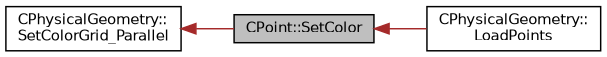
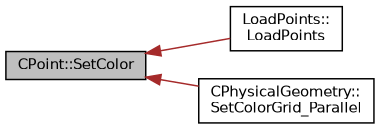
  digraph {
    rankdir=LR
    node [color=black fillcolor=white fontname=Helvetica fontsize=10 shape=record style=filled]
    edge [color=brown dir=back fontname=Helvetica fontsize=10 labelfontname=Helvetica labelfontsize=10 style=solid]
    n1 [fillcolor=grey75 fontcolor=black height=0.2 label="CPoint::SetColor" width=0.4]
-   n2 [height=0.2 label="CPhysicalGeometry::\lLoadPoints" width=0.4]
+   n2 [height=0.2 label="LoadPoints::\lLoadPoints" width=0.4]
    n3 [height=0.2 label="CPhysicalGeometry::\lSetColorGrid_Parallel" width=0.4]
    n1 -> n2
-   n3 -> n1
+   n1 -> n3
  }
